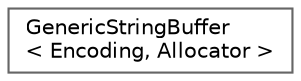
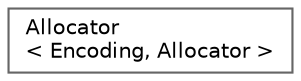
  digraph {
    rankdir=TB
-   n1 [color=grey40 fillcolor=white fontname=Helvetica fontsize=10 height=0.2 label="GenericStringBuffer\l\< Encoding, Allocator \>" shape=box style=filled width=0.4]
+   n1 [color=grey40 fillcolor=white fontname=Helvetica fontsize=10 height=0.2 label="Allocator\l\< Encoding, Allocator \>" shape=box style=filled width=0.4]
  }
